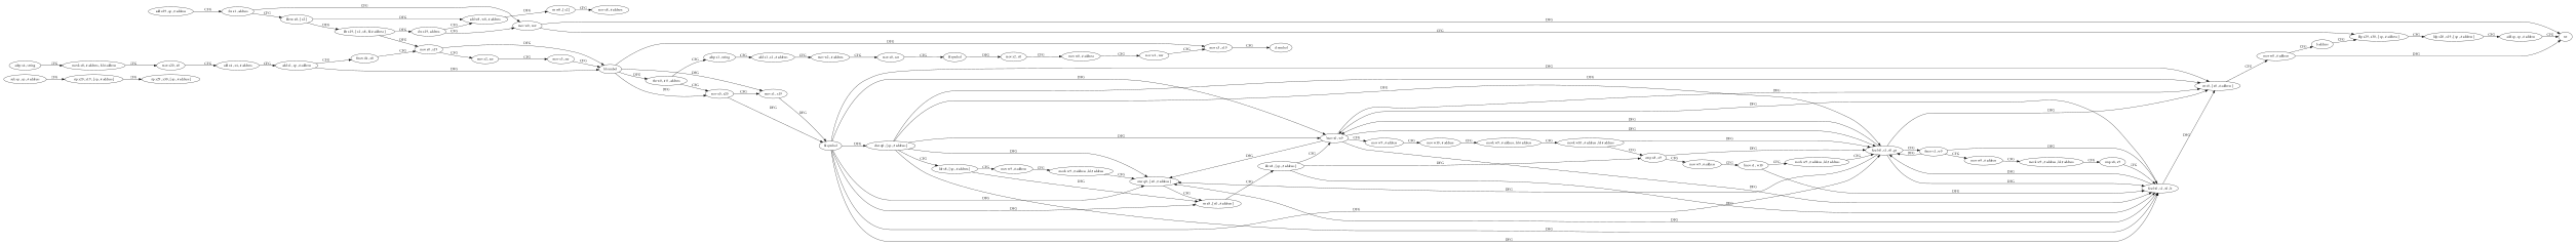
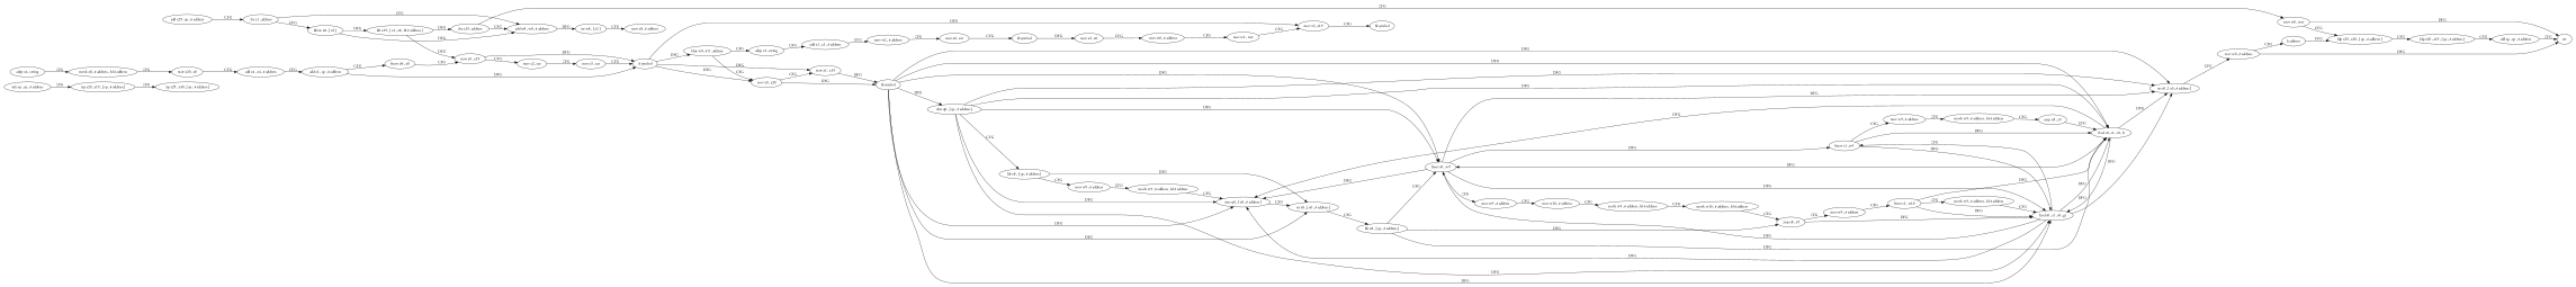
  digraph {
    fontname="EB Garamond"
    rankdir=LR
    node [fontname="EB Garamond"]
    edge [fontname="EB Garamond"]
    n1 [label="sub sp , sp , # address"]
    n2 [label="stp x20 , x19 , [ sp , # address ]"]
    n3 [label="stp x29 , x30 , [ sp , # address ]"]
    n4 [label="add x29 , sp , # address"]
    n5 [label="cbz x1 , address"]
    n6 [label="mov w0 , wzr"]
    n7 [label="ldrsw x8 , [ x2 ]"]
    n8 [label="ldp x29 , x30 , [ sp , # address ]"]
    n9 [label=ret]
    n10 [label="ldr x19 , [ x1 , x8 , lsl # address ]"]
    n11 [label="add w8 , w8 , # address"]
    n12 [label="ldp x20 , x19 , [ sp , # address ]"]
    n13 [label="cbz x19 , address"]
    n14 [label="mov x0 , x19"]
    n15 [label="str w8 , [ x2 ]"]
    n16 [label="add sp , sp , # address"]
    n17 [label="bl symbol"]
    n18 [label="mov x2 , xzr"]
    n19 [label="mov x8 , # address"]
    n20 [label="adrp x4 , string"]
    n21 [label="movk x8 , # address , lsl # address"]
    n22 [label="mov x20 , x0"]
    n23 [label="add x4 , x4 , # address"]
    n24 [label="add x1 , sp , # address"]
    n25 [label="fmov d4 , x8"]
-   n26 [label="tbz w0 , # 0 , address"]
+   n26 [label="ldur w0 , # 0 , address"]
    n27 [label="mov x0 , x20"]
    n28 [label="mov x3 , x19"]
    n29 [label="mov x1 , x19"]
    n30 [label="mov x3 , xzr"]
    n31 [label="adrp x1 , string"]
    n32 [label="bl symbol"]
    n33 [label="bl symbol"]
    n34 [label="add x1 , x1 , # address"]
    n35 [label="mov w2 , # address"]
    n36 [label="ldur q0 , [ sp , # address ]"]
    n37 [label="stur q0 , [ x0 , # address ]"]
    n38 [label="str x8 , [ x0 , # address ]"]
    n39 [label="fmov s0 , w9"]
    n40 [label="fcsel s0 , s1 , s0 , gt"]
    n41 [label="fcsel s0 , s1 , s0 , lt"]
    n42 [label="str s0 , [ x0 , # address ]"]
    n43 [label="mov x0 , xzr"]
    n44 [label="bl symbol"]
    n45 [label="mov x2 , x0"]
    n46 [label="mov w0 , # address"]
    n47 [label="mov w1 , wzr"]
    n48 [label="ldr x8 , [ sp , # address ]"]
    n49 [label="ldr x8 , [ sp , # address ]"]
    n50 [label="mov w9 , # address"]
    n51 [label="fmov s1 , w9"]
    n52 [label="mov w0 , # address"]
    n53 [label="mov w9 , # address"]
    n54 [label="movk w9 , # address , lsl # address"]
    n55 [label="cmp x8 , x9"]
    n56 [label="mov w9 , # address"]
    n57 [label="mov w10 , # address"]
    n58 [label="movk w9 , # address , lsl # address"]
    n59 [label="movk w10 , # address , lsl # address"]
    n60 [label="fmov s1 , w10"]
    n61 [label="movk w9 , # address , lsl # address"]
    n62 [label="mov w9 , # address"]
    n63 [label="movk w9 , # address , lsl # address"]
    n64 [label="cmp x8 , x9"]
    n65 [label="b address"]
    n1 -> n2 [label=CFG]
    n2 -> n3 [label=CFG]
    n4 -> n5 [label=CFG]
-   n5 -> n6 [label=CFG]
+   n5 -> n11 [label=CFG]
    n5 -> n7 [label=CFG]
    n6 -> n8 [label=CFG]
    n6 -> n9 [label=DFG]
    n7 -> n10 [label=DFG]
    n7 -> n11 [label=DFG]
    n8 -> n12 [label=CFG]
    n10 -> n13 [label=DFG]
    n10 -> n14 [label=DFG]
    n11 -> n15 [label=DFG]
    n12 -> n16 [label=CFG]
    n13 -> n6 [label=CFG]
    n13 -> n11 [label=CFG]
    n14 -> n17 [label=DFG]
    n14 -> n18 [label=CFG]
    n15 -> n19 [label=CFG]
    n16 -> n9 [label=CFG]
    n17 -> n26 [label=DFG]
    n17 -> n27 [label=DFG]
    n17 -> n28 [label=DFG]
    n17 -> n29 [label=DFG]
    n18 -> n30 [label=CFG]
    n20 -> n21 [label=CFG]
    n21 -> n22 [label=CFG]
    n22 -> n23 [label=CFG]
    n23 -> n24 [label=CFG]
    n24 -> n17 [label=DFG]
    n24 -> n25 [label=CFG]
    n25 -> n14 [label=CFG]
    n26 -> n27 [label=CFG]
    n26 -> n31 [label=CFG]
    n27 -> n29 [label=CFG]
    n27 -> n32 [label=DFG]
    n28 -> n33 [label=CFG]
    n29 -> n32 [label=DFG]
    n30 -> n17 [label=CFG]
    n31 -> n34 [label=CFG]
    n32 -> n36 [label=DFG]
    n32 -> n37 [label=DFG]
    n32 -> n38 [label=DFG]
    n32 -> n39 [label=DFG]
    n32 -> n40 [label=DFG]
    n32 -> n41 [label=DFG]
    n32 -> n42 [label=DFG]
    n34 -> n35 [label=CFG]
    n35 -> n43 [label=CFG]
    n36 -> n37 [label=DFG]
    n36 -> n39 [label=DFG]
    n36 -> n40 [label=DFG]
    n36 -> n41 [label=DFG]
    n36 -> n42 [label=DFG]
    n36 -> n48 [label=CFG]
    n37 -> n38 [label=CFG]
    n38 -> n49 [label=CFG]
    n39 -> n37 [label=DFG]
    n39 -> n40 [label=DFG]
-   n39 -> n41 [label=DFG]
+   n39 -> n51 [label=DFG]
    n39 -> n42 [label=DFG]
    n39 -> n50 [label=CFG]
    n40 -> n37 [label=DFG]
    n40 -> n39 [label=DFG]
    n40 -> n41 [label=DFG]
    n40 -> n42 [label=DFG]
    n40 -> n51 [label=CFG]
    n41 -> n37 [label=DFG]
    n41 -> n39 [label=DFG]
    n41 -> n40 [label=DFG]
    n41 -> n42 [label=DFG]
    n42 -> n52 [label=CFG]
    n43 -> n44 [label=CFG]
    n44 -> n45 [label=DFG]
    n45 -> n46 [label=CFG]
    n46 -> n47 [label=CFG]
    n47 -> n28 [label=CFG]
    n48 -> n38 [label=DFG]
    n48 -> n53 [label=CFG]
    n49 -> n39 [label=CFG]
    n49 -> n41 [label=DFG]
    n49 -> n55 [label=DFG]
    n50 -> n57 [label=CFG]
    n51 -> n40 [label=DFG]
    n51 -> n41 [label=DFG]
    n51 -> n62 [label=CFG]
    n52 -> n9 [label=DFG]
    n52 -> n65 [label=CFG]
    n53 -> n54 [label=CFG]
    n54 -> n37 [label=CFG]
    n55 -> n40 [label=DFG]
    n55 -> n56 [label=CFG]
    n56 -> n60 [label=CFG]
    n57 -> n58 [label=CFG]
    n58 -> n59 [label=CFG]
    n59 -> n55 [label=CFG]
-   n59 -> n40 [label=DFG]
+   n60 -> n40 [label=DFG]
    n60 -> n41 [label=DFG]
    n60 -> n61 [label=CFG]
    n61 -> n40 [label=CFG]
    n62 -> n63 [label=CFG]
    n63 -> n64 [label=CFG]
    n64 -> n41 [label=CFG]
    n65 -> n8 [label=CFG]
  }
